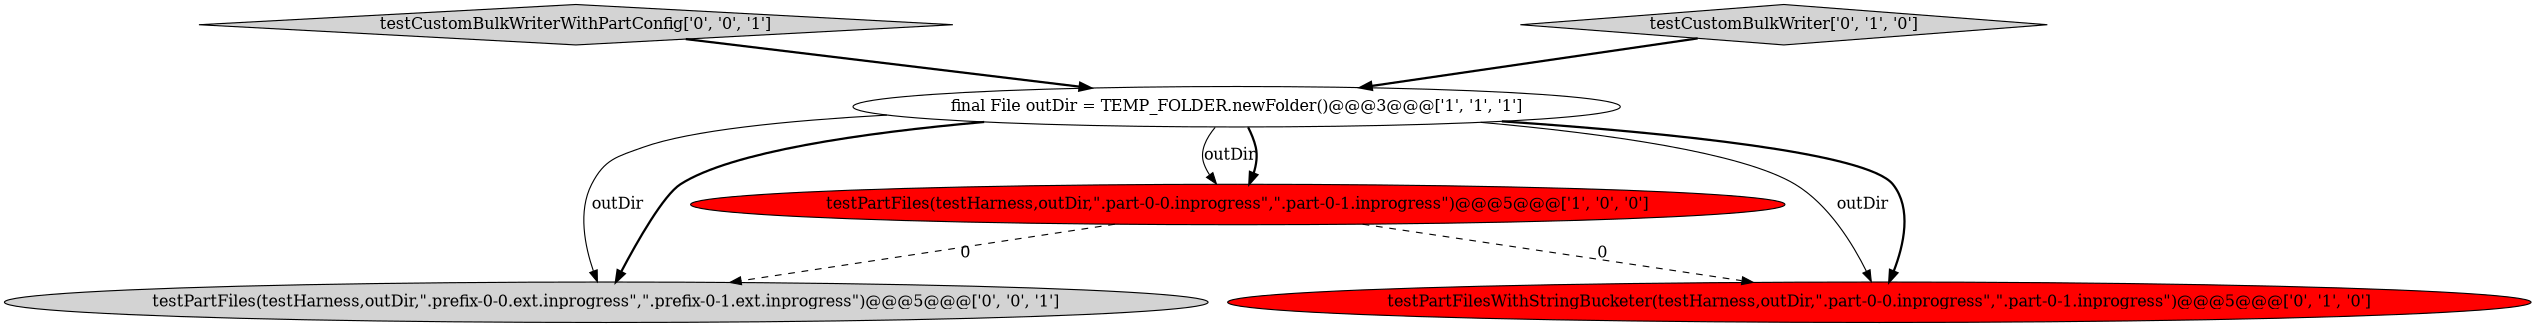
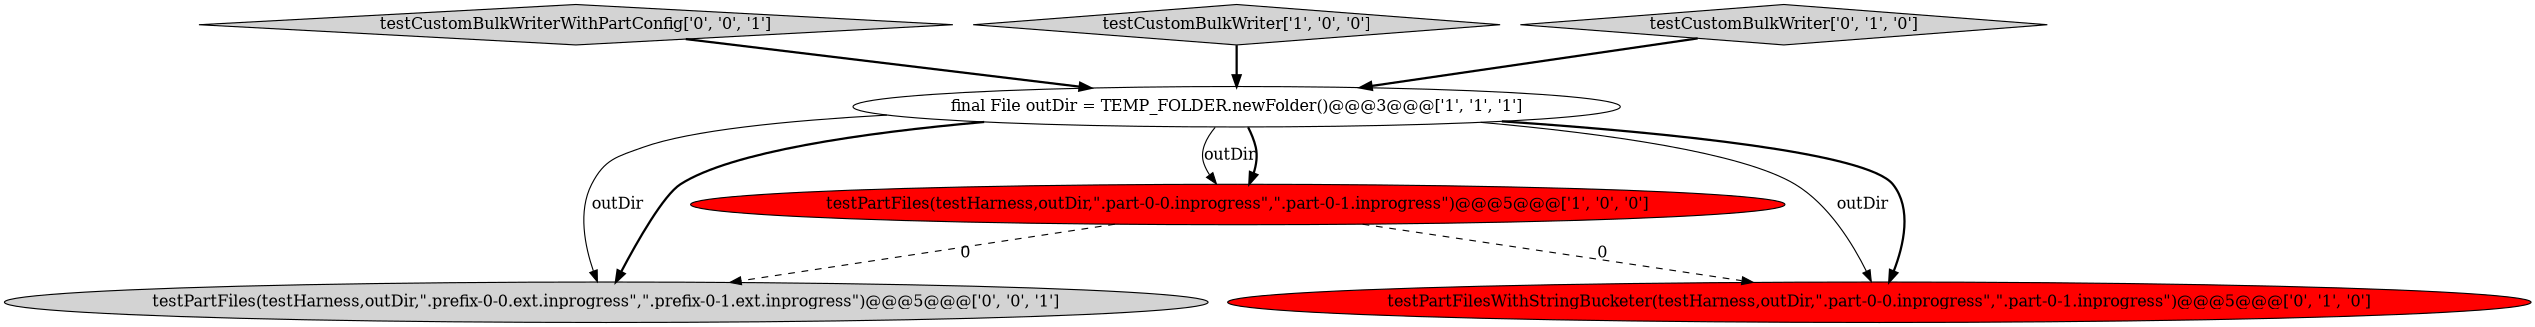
  digraph {
    node [fillcolor=lightgray shape=ellipse style=filled]
    edge [style=bold]
    n1 [fillcolor=white label="final File outDir = TEMP_FOLDER.newFolder()@@@3@@@['1', '1', '1']"]
    n2 [label="testPartFiles(testHarness,outDir,\".prefix-0-0.ext.inprogress\",\".prefix-0-1.ext.inprogress\")@@@5@@@['0', '0', '1']"]
    n3 [fillcolor=red label="testPartFiles(testHarness,outDir,\".part-0-0.inprogress\",\".part-0-1.inprogress\")@@@5@@@['1', '0', '0']"]
    n4 [fillcolor=red label="testPartFilesWithStringBucketer(testHarness,outDir,\".part-0-0.inprogress\",\".part-0-1.inprogress\")@@@5@@@['0', '1', '0']"]
    n5 [label="testCustomBulkWriterWithPartConfig['0', '0', '1']" shape=diamond]
+   n6 [label="testCustomBulkWriter['1', '0', '0']" shape=diamond]
    n7 [label="testCustomBulkWriter['0', '1', '0']" shape=diamond]
    n1 -> n2 [label=outDir style=solid]
    n1 -> n2
    n1 -> n3 [label=outDir style=solid]
    n1 -> n3
    n1 -> n4 [label=outDir style=solid]
    n1 -> n4
    n3 -> n2 [label=0 style=dashed]
    n3 -> n4 [label=0 style=dashed]
    n5 -> n1
+   n6 -> n1
    n7 -> n1
  }
